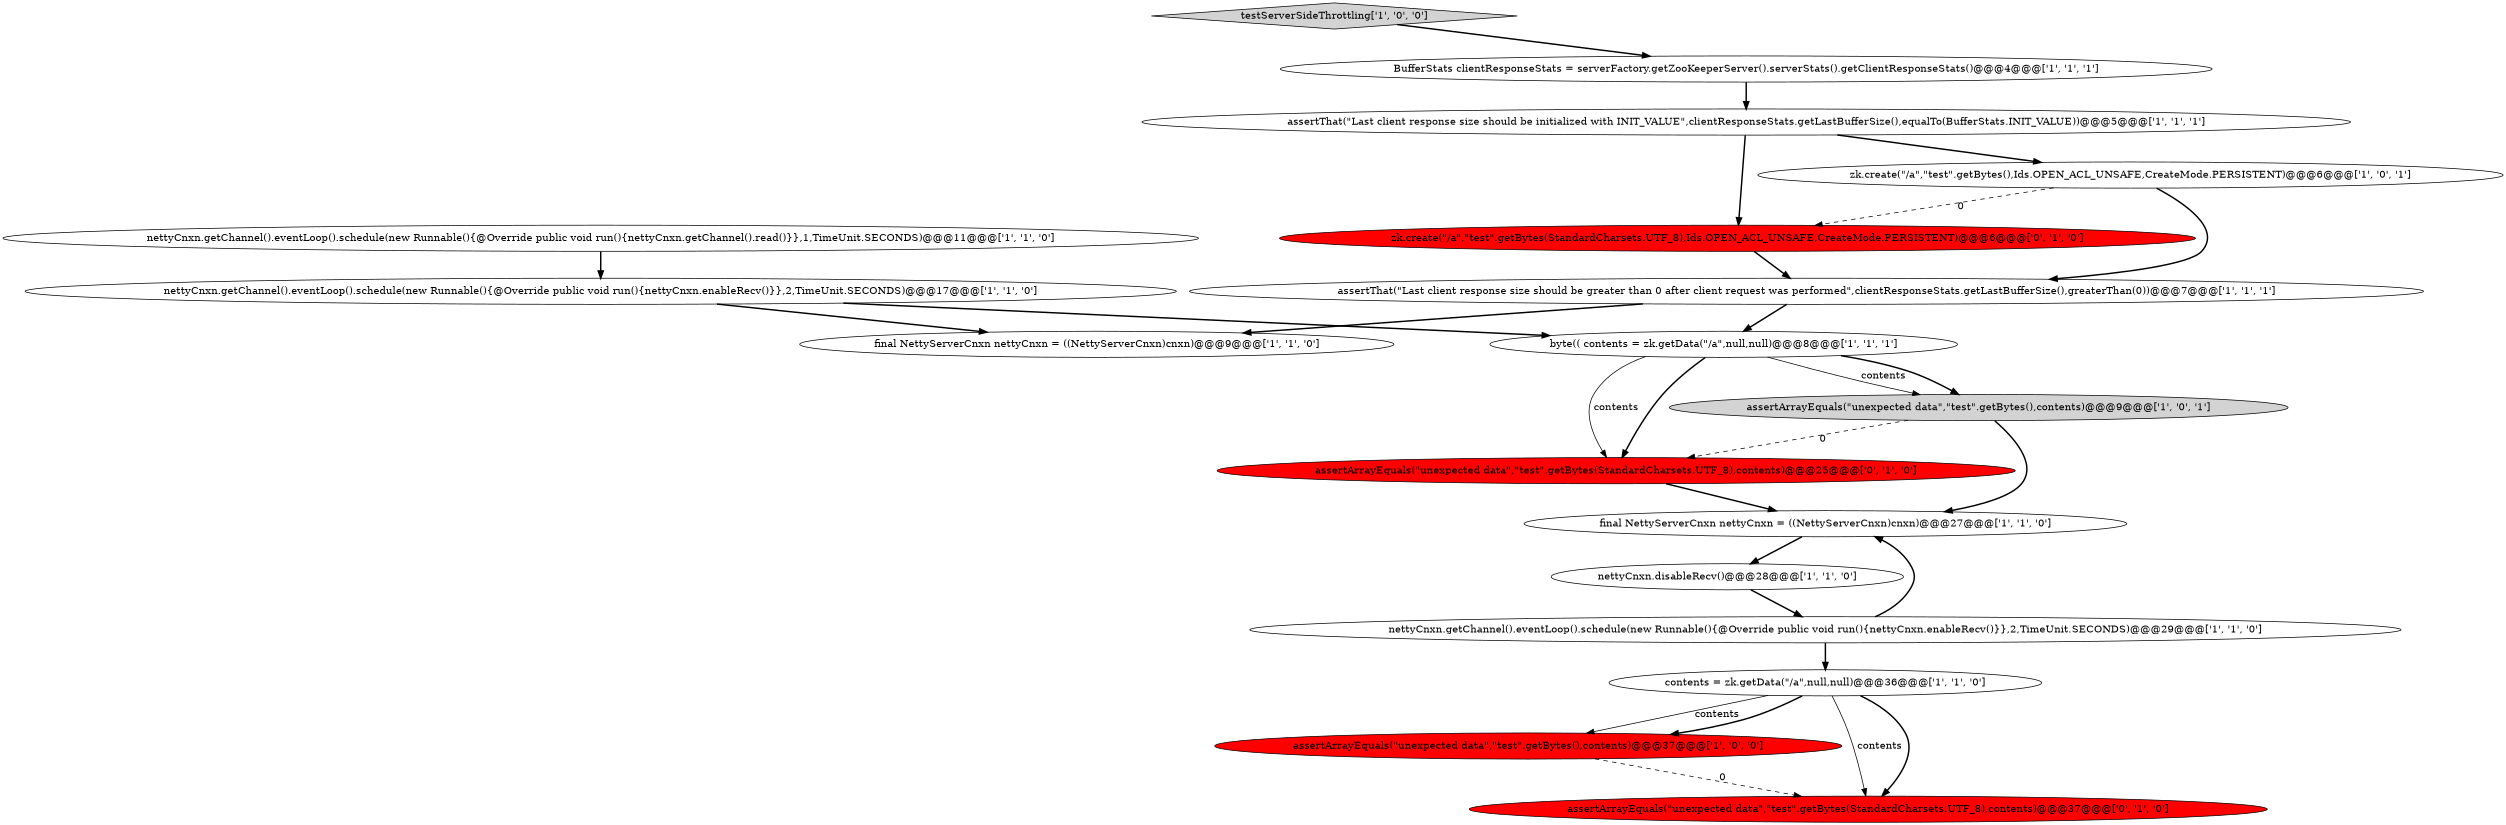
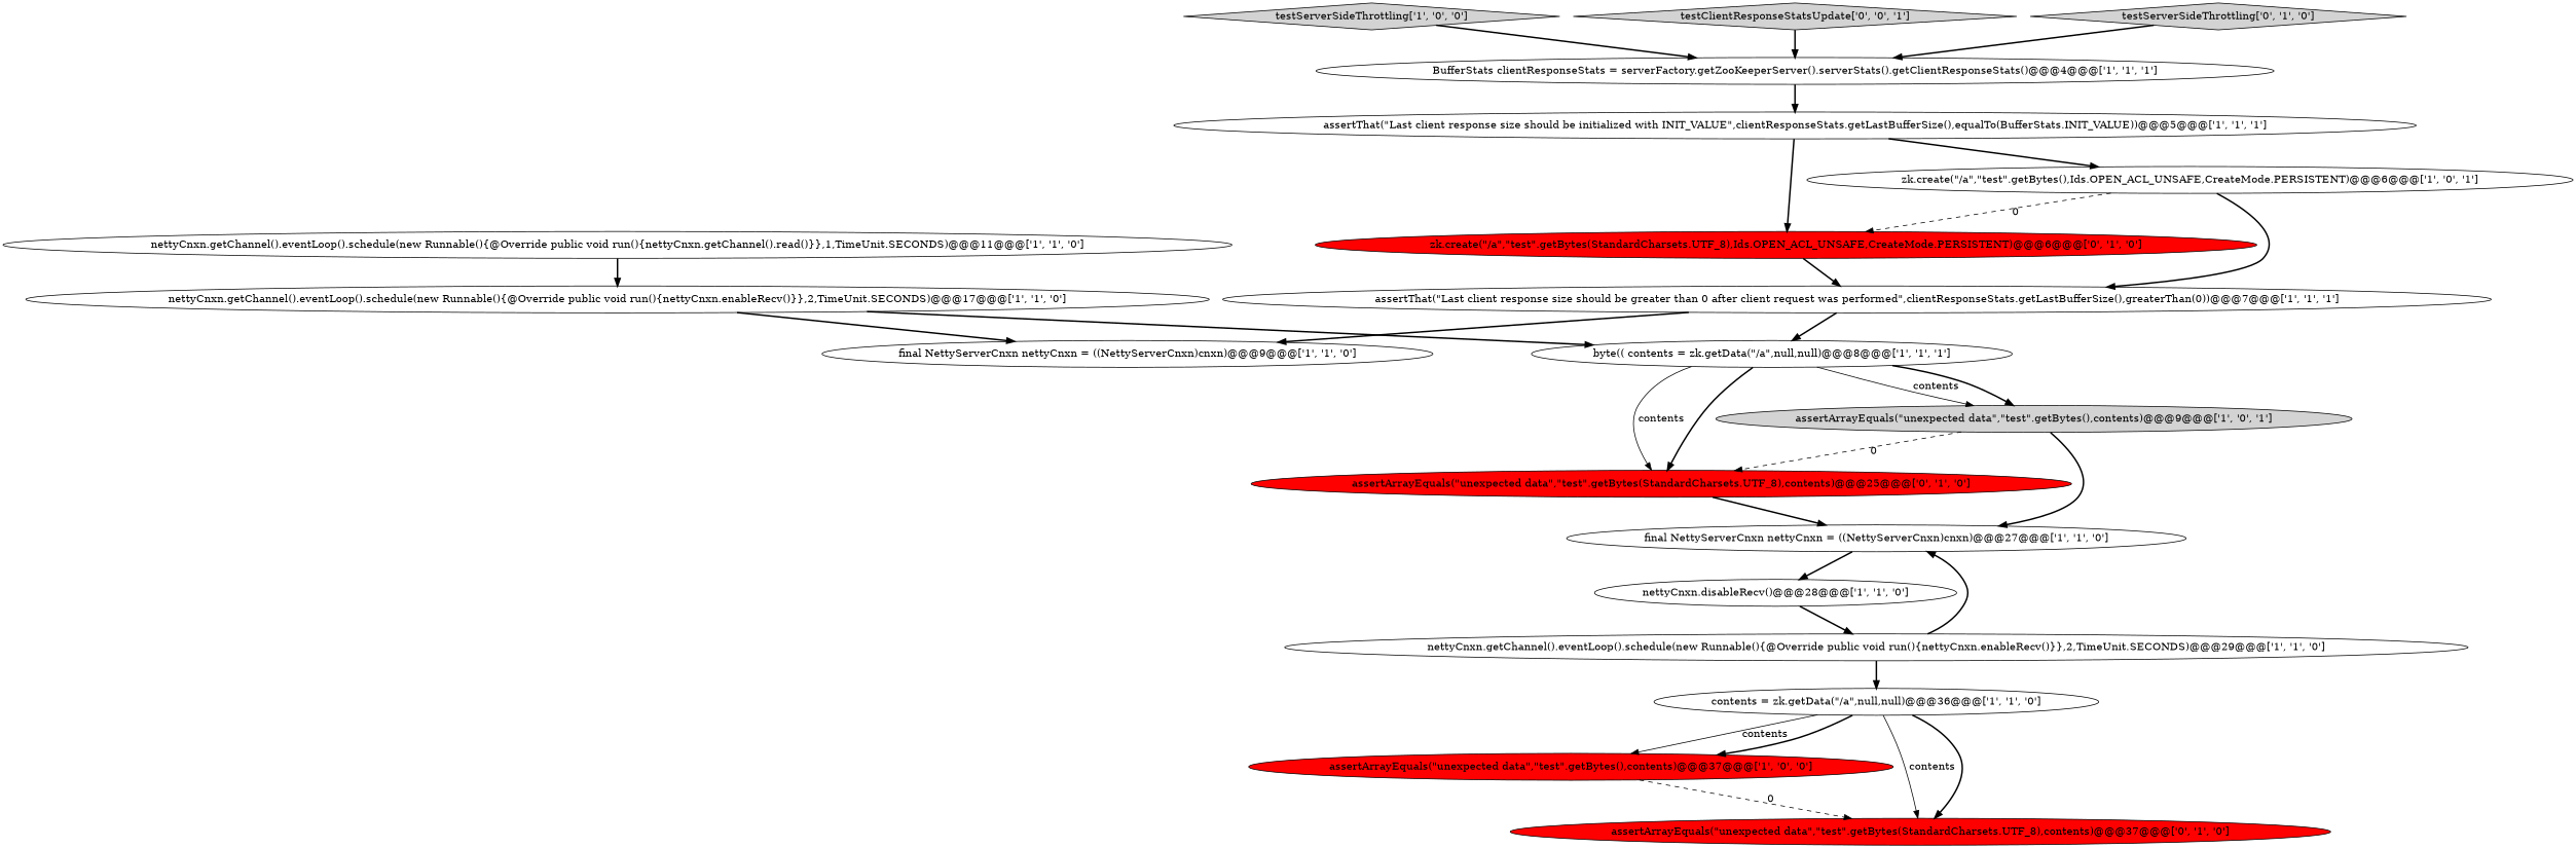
  digraph {
    node [fillcolor=white shape=ellipse style=filled]
    edge [style=bold]
    n1 [label="nettyCnxn.getChannel().eventLoop().schedule(new Runnable(){@Override public void run(){nettyCnxn.getChannel().read()}},1,TimeUnit.SECONDS)@@@11@@@['1', '1', '0']"]
    n2 [label="nettyCnxn.getChannel().eventLoop().schedule(new Runnable(){@Override public void run(){nettyCnxn.enableRecv()}},2,TimeUnit.SECONDS)@@@17@@@['1', '1', '0']"]
    n3 [fillcolor=lightgray label="testServerSideThrottling['1', '0', '0']" shape=diamond]
    n4 [label="BufferStats clientResponseStats = serverFactory.getZooKeeperServer().serverStats().getClientResponseStats()@@@4@@@['1', '1', '1']"]
    n5 [label="assertThat(\"Last client response size should be initialized with INIT_VALUE\",clientResponseStats.getLastBufferSize(),equalTo(BufferStats.INIT_VALUE))@@@5@@@['1', '1', '1']"]
+   n6 [fillcolor=lightgray label="testClientResponseStatsUpdate['0', '0', '1']" shape=diamond]
    n7 [fillcolor=red label="assertArrayEquals(\"unexpected data\",\"test\".getBytes(StandardCharsets.UTF_8),contents)@@@25@@@['0', '1', '0']"]
    n8 [label="final NettyServerCnxn nettyCnxn = ((NettyServerCnxn)cnxn)@@@27@@@['1', '1', '0']"]
    n9 [label="nettyCnxn.disableRecv()@@@28@@@['1', '1', '0']"]
    n10 [label="assertThat(\"Last client response size should be greater than 0 after client request was performed\",clientResponseStats.getLastBufferSize(),greaterThan(0))@@@7@@@['1', '1', '1']"]
    n11 [label="final NettyServerCnxn nettyCnxn = ((NettyServerCnxn)cnxn)@@@9@@@['1', '1', '0']"]
    n12 [label="byte(( contents = zk.getData(\"/a\",null,null)@@@8@@@['1', '1', '1']"]
    n13 [fillcolor=lightgray label="assertArrayEquals(\"unexpected data\",\"test\".getBytes(),contents)@@@9@@@['1', '0', '1']"]
    n14 [fillcolor=red label="zk.create(\"/a\",\"test\".getBytes(StandardCharsets.UTF_8),Ids.OPEN_ACL_UNSAFE,CreateMode.PERSISTENT)@@@6@@@['0', '1', '0']"]
    n15 [label="zk.create(\"/a\",\"test\".getBytes(),Ids.OPEN_ACL_UNSAFE,CreateMode.PERSISTENT)@@@6@@@['1', '0', '1']"]
    n16 [label="nettyCnxn.getChannel().eventLoop().schedule(new Runnable(){@Override public void run(){nettyCnxn.enableRecv()}},2,TimeUnit.SECONDS)@@@29@@@['1', '1', '0']"]
    n17 [fillcolor=red label="assertArrayEquals(\"unexpected data\",\"test\".getBytes(StandardCharsets.UTF_8),contents)@@@37@@@['0', '1', '0']"]
    n18 [fillcolor=red label="assertArrayEquals(\"unexpected data\",\"test\".getBytes(),contents)@@@37@@@['1', '0', '0']"]
    n19 [label="contents = zk.getData(\"/a\",null,null)@@@36@@@['1', '1', '0']"]
+   n20 [fillcolor=lightgray label="testServerSideThrottling['0', '1', '0']" shape=diamond]
    n1 -> n2
    n2 -> n11
    n2 -> n12
    n3 -> n4
    n4 -> n5
    n5 -> n14
    n5 -> n15
+   n6 -> n4
    n7 -> n8
    n8 -> n9
    n9 -> n16
    n10 -> n11
    n10 -> n12
    n12 -> n7 [label=contents style=solid]
    n12 -> n7
    n12 -> n13 [label=contents style=solid]
    n12 -> n13
    n13 -> n7 [label=0 style=dashed]
    n13 -> n8
    n14 -> n10
    n15 -> n10
    n15 -> n14 [label=0 style=dashed]
    n16 -> n8
    n16 -> n19
    n18 -> n17 [label=0 style=dashed]
    n19 -> n17 [label=contents style=solid]
    n19 -> n17
    n19 -> n18 [label=contents style=solid]
    n19 -> n18
+   n20 -> n4
  }
